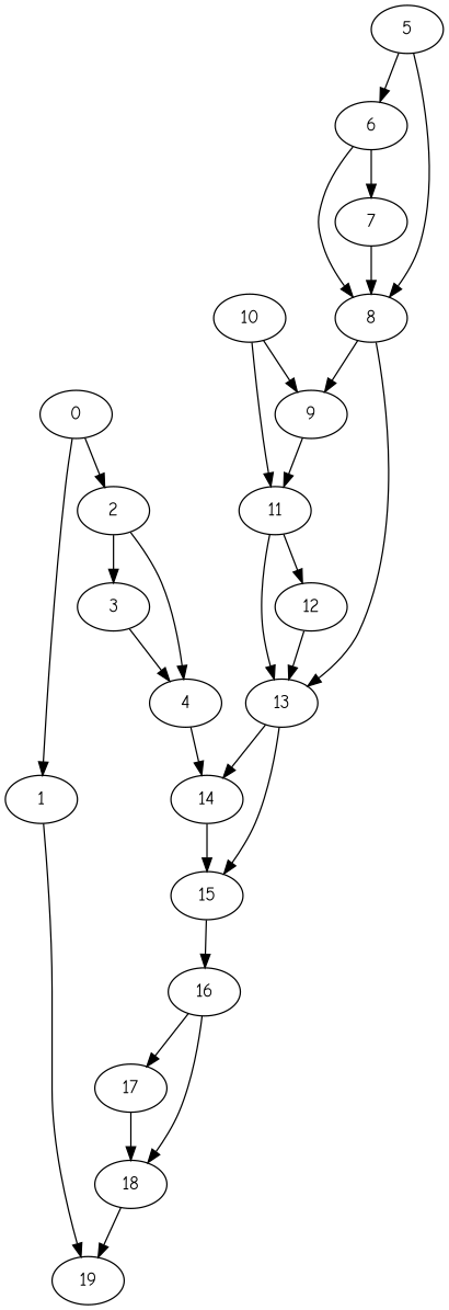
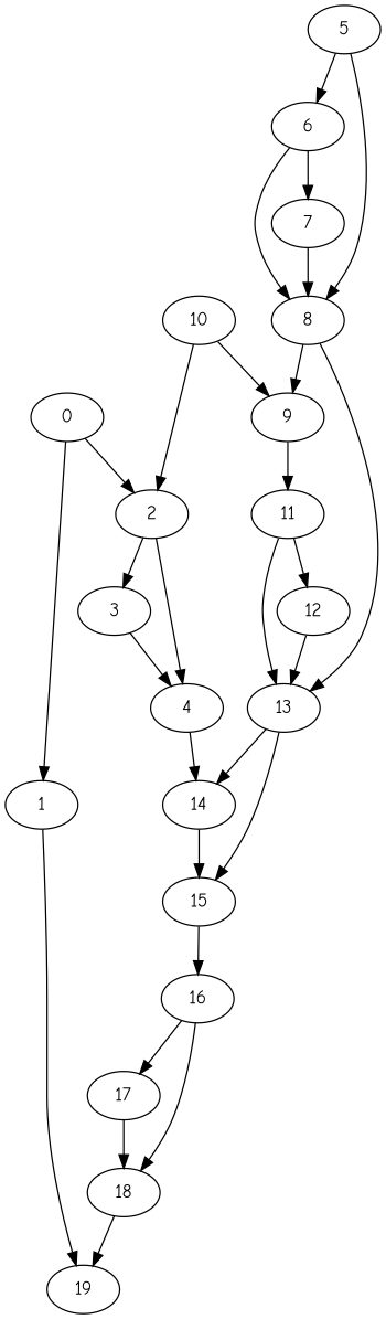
  digraph {
    fontname="Comic Neue"
    node [fontname="Comic Neue"]
    edge [fontname="Comic Neue"]
    0
    1
    2
    19
    3
    4
    14
    15
    5
    6
    8
    7
    9
    13
    11
    10
    12
    16
    17
    18
    0 -> 1
    0 -> 2
    1 -> 19
    2 -> 3
    2 -> 4
    3 -> 4
    4 -> 14
    14 -> 15
    15 -> 16
    5 -> 6
    5 -> 8
    6 -> 8
    6 -> 7
    8 -> 9
    8 -> 13
    7 -> 8
    9 -> 11
    13 -> 14
    13 -> 15
    11 -> 13
    11 -> 12
    10 -> 9
-   10 -> 11
+   10 -> 2
    12 -> 13
    16 -> 17
    16 -> 18
    17 -> 18
    18 -> 19
  }
